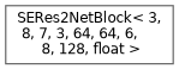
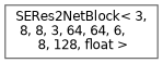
  digraph {
    rankdir=LR
-   n1 [color=grey40 fillcolor=white fontname=Helvetica fontsize=10 height=0.2 label="SERes2NetBlock\< 3,\l 8, 7, 3, 64, 64, 6,\l 8, 128, float \>" shape=box style=filled width=0.4]
+   n1 [color=grey40 fillcolor=white fontname=Helvetica fontsize=10 height=0.2 label="SERes2NetBlock\< 3,\l 8, 8, 3, 64, 64, 6,\l 8, 128, float \>" shape=box style=filled width=0.4]
  }
